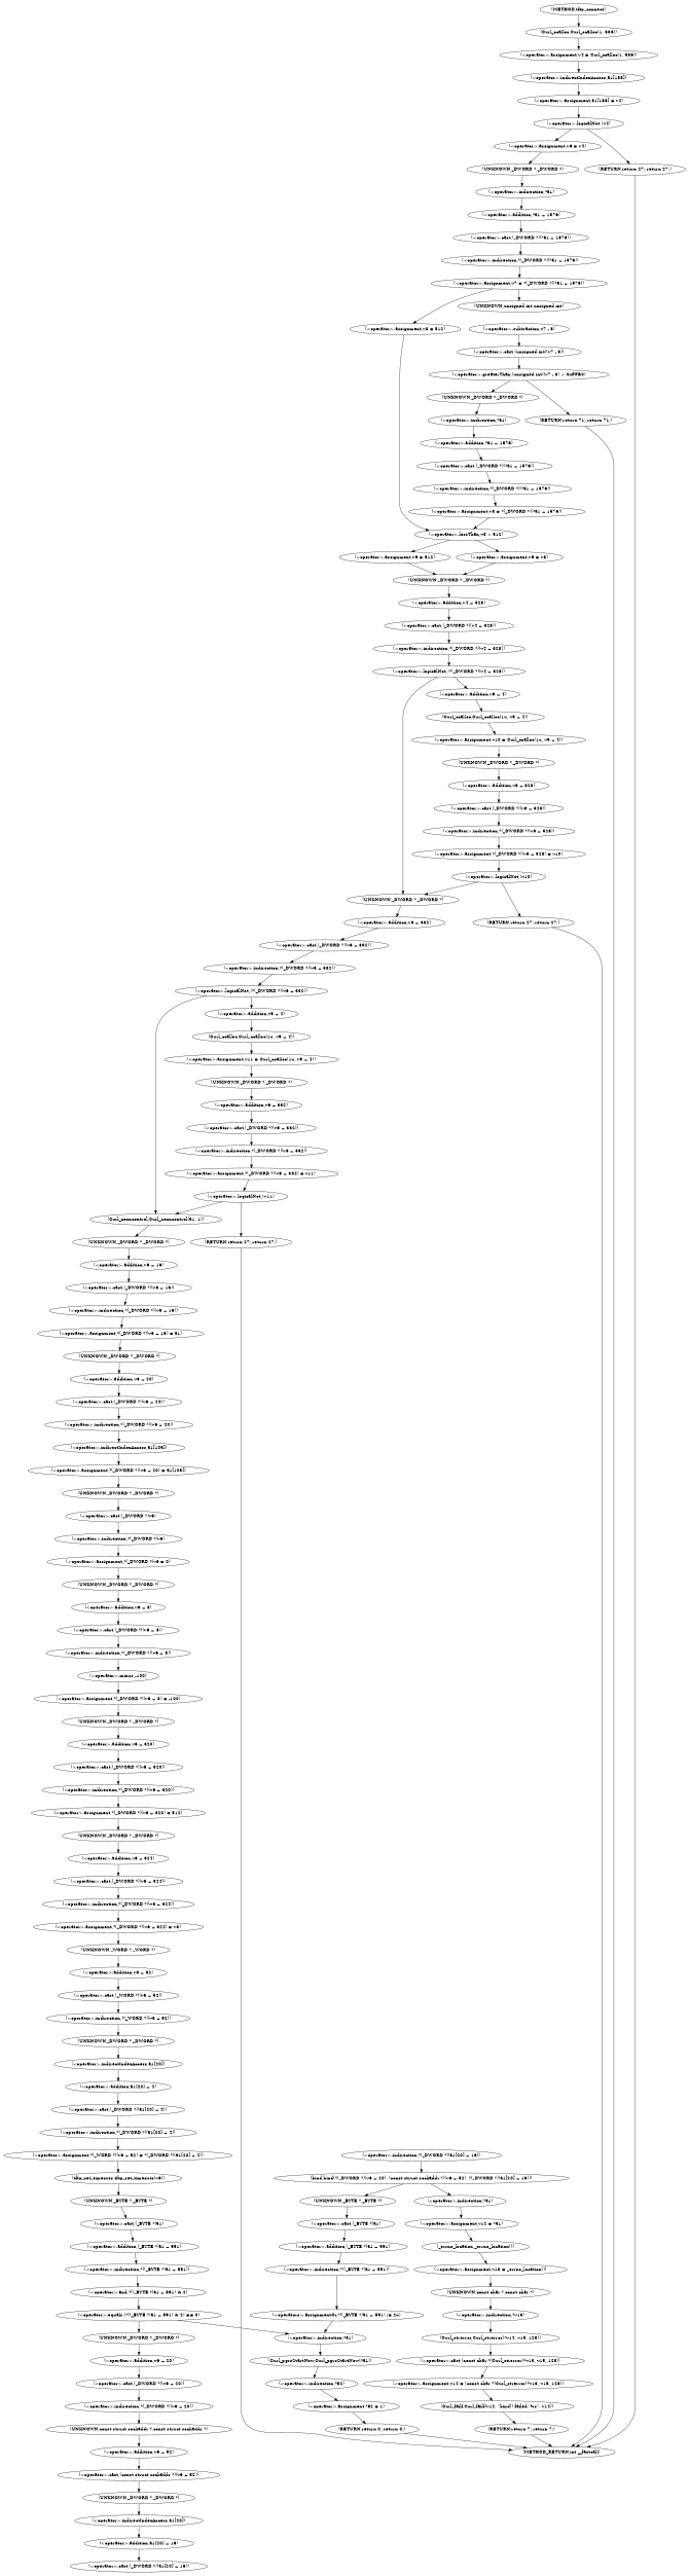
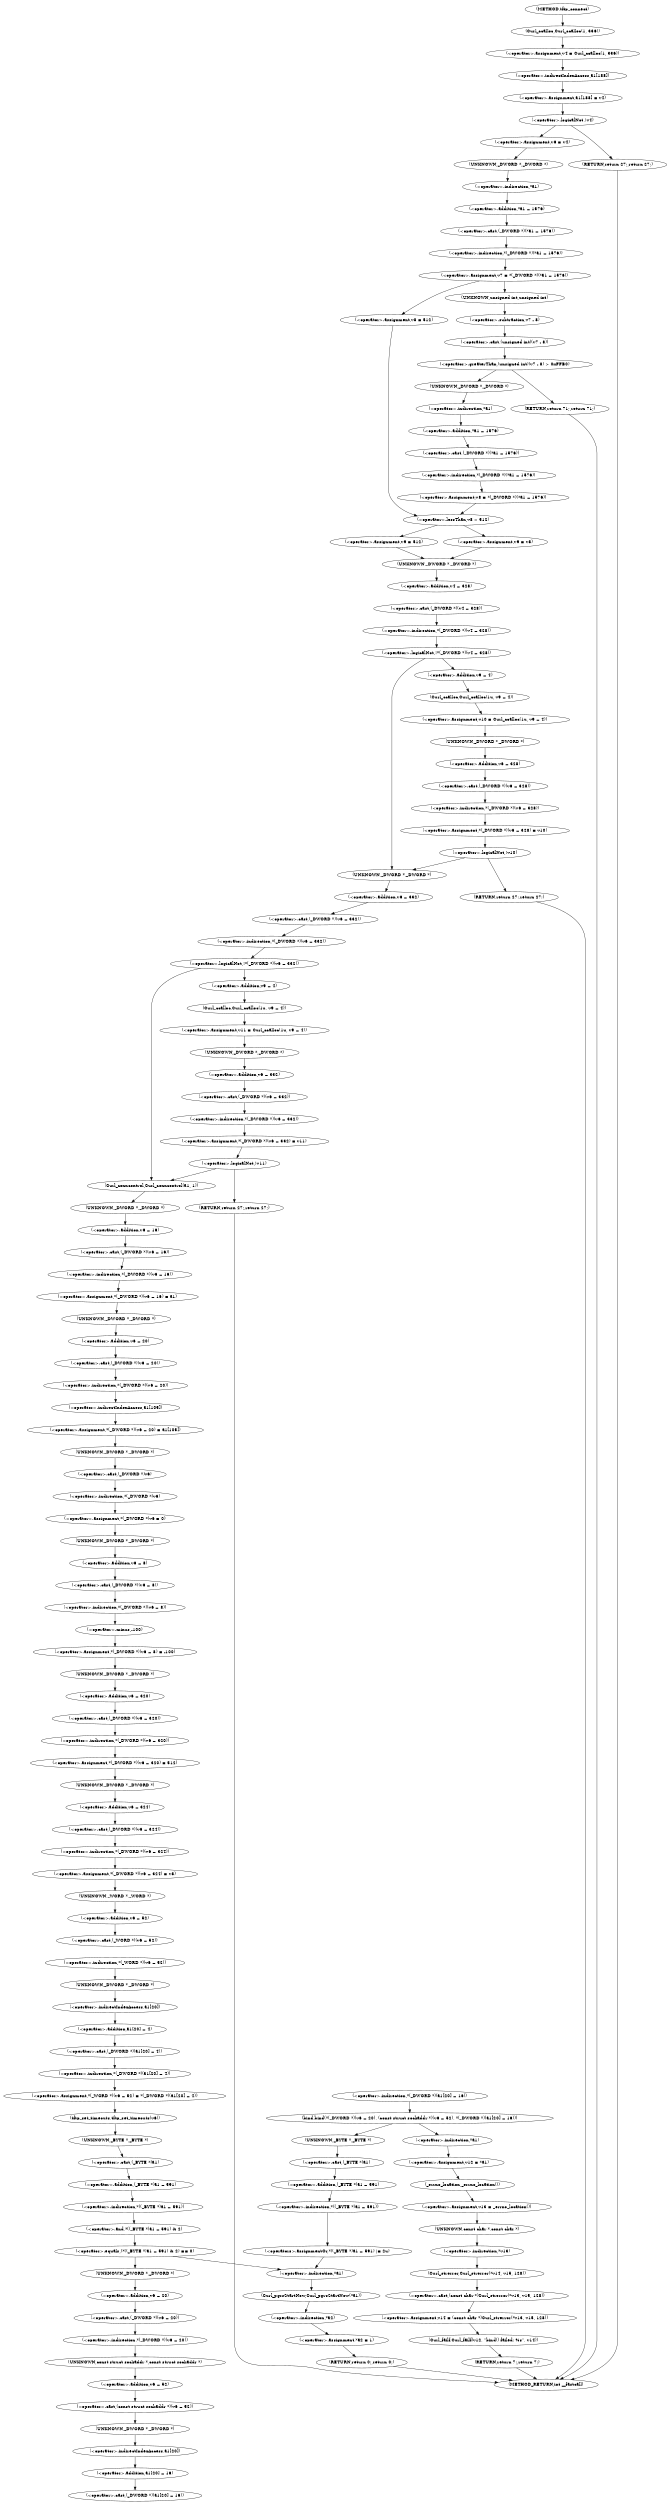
  digraph {
    n1 [label="(<operator>.assignment,v4 = Curl_ccalloc(1, 336))"]
    n2 [label="(<operator>.indirectIndexAccess,a1[188])"]
    n3 [label="(<operator>.assignment,a1[188] = v4)"]
    n4 [label="(Curl_ccalloc,Curl_ccalloc(1, 336))"]
    n5 [label="(<operator>.logicalNot,!v4)"]
    n6 [label="(RETURN,return 27;,return 27;)"]
    n7 [label="(<operator>.assignment,v6 = v4)"]
    n8 [label="(METHOD_RETURN,int __fastcall)"]
    n9 [label="(UNKNOWN,_DWORD *,_DWORD *)"]
    n10 [label="(<operator>.indirection,*a1)"]
    n11 [label="(<operator>.assignment,v7 = *(_DWORD *)(*a1 + 1576))"]
    n12 [label="(UNKNOWN,unsigned int,unsigned int)"]
    n13 [label="(<operator>.assignment,v8 = 512)"]
    n14 [label="(<operator>.subtraction,v7 - 8)"]
    n15 [label="(<operator>.lessThan,v8 < 512)"]
    n16 [label="(<operator>.indirection,*(_DWORD *)(*a1 + 1576))"]
    n17 [label="(<operator>.cast,(_DWORD *)(*a1 + 1576))"]
    n18 [label="(<operator>.addition,*a1 + 1576)"]
    n19 [label="(<operator>.greaterThan,(unsigned int)(v7 - 8) > 0xFFB0)"]
    n20 [label="(RETURN,return 71;,return 71;)"]
    n21 [label="(UNKNOWN,_DWORD *,_DWORD *)"]
    n22 [label="(<operator>.indirection,*a1)"]
    n23 [label="(<operator>.cast,(unsigned int)(v7 - 8))"]
    n24 [label="(<operator>.assignment,v8 = *(_DWORD *)(*a1 + 1576))"]
    n25 [label="(<operator>.assignment,v9 = 512)"]
    n26 [label="(<operator>.assignment,v9 = v8)"]
    n27 [label="(<operator>.indirection,*(_DWORD *)(*a1 + 1576))"]
    n28 [label="(<operator>.cast,(_DWORD *)(*a1 + 1576))"]
    n29 [label="(<operator>.addition,*a1 + 1576)"]
    n30 [label="(UNKNOWN,_DWORD *,_DWORD *)"]
    n31 [label="(<operator>.addition,v4 + 328)"]
    n32 [label="(<operator>.logicalNot,!*(_DWORD *)(v4 + 328))"]
    n33 [label="(<operator>.addition,v9 + 4)"]
    n34 [label="(UNKNOWN,_DWORD *,_DWORD *)"]
    n35 [label="(Curl_ccalloc,Curl_ccalloc(1u, v9 + 4))"]
    n36 [label="(<operator>.addition,v6 + 332)"]
    n37 [label="(<operator>.indirection,*(_DWORD *)(v4 + 328))"]
    n38 [label="(<operator>.cast,(_DWORD *)(v4 + 328))"]
    n39 [label="(<operator>.assignment,v10 = Curl_ccalloc(1u, v9 + 4))"]
    n40 [label="(UNKNOWN,_DWORD *,_DWORD *)"]
    n41 [label="(<operator>.addition,v6 + 328)"]
    n42 [label="(<operator>.assignment,*(_DWORD *)(v6 + 328) = v10)"]
    n43 [label="(<operator>.logicalNot,!v10)"]
    n44 [label="(RETURN,return 27;,return 27;)"]
    n45 [label="(<operator>.indirection,*(_DWORD *)(v6 + 328))"]
    n46 [label="(<operator>.cast,(_DWORD *)(v6 + 328))"]
    n47 [label="(<operator>.logicalNot,!*(_DWORD *)(v6 + 332))"]
    n48 [label="(<operator>.addition,v9 + 4)"]
    n49 [label="(Curl_conncontrol,Curl_conncontrol(a1, 1))"]
    n50 [label="(Curl_ccalloc,Curl_ccalloc(1u, v9 + 4))"]
    n51 [label="(UNKNOWN,_DWORD *,_DWORD *)"]
    n52 [label="(<operator>.indirection,*(_DWORD *)(v6 + 332))"]
    n53 [label="(<operator>.cast,(_DWORD *)(v6 + 332))"]
    n54 [label="(<operator>.assignment,v11 = Curl_ccalloc(1u, v9 + 4))"]
    n55 [label="(UNKNOWN,_DWORD *,_DWORD *)"]
    n56 [label="(<operator>.addition,v6 + 332)"]
    n57 [label="(<operator>.assignment,*(_DWORD *)(v6 + 332) = v11)"]
    n58 [label="(<operator>.logicalNot,!v11)"]
    n59 [label="(RETURN,return 27;,return 27;)"]
    n60 [label="(<operator>.indirection,*(_DWORD *)(v6 + 332))"]
    n61 [label="(<operator>.cast,(_DWORD *)(v6 + 332))"]
    n62 [label="(<operator>.addition,v6 + 16)"]
    n63 [label="(<operator>.assignment,*(_DWORD *)(v6 + 16) = a1)"]
    n64 [label="(UNKNOWN,_DWORD *,_DWORD *)"]
    n65 [label="(<operator>.addition,v6 + 20)"]
    n66 [label="(<operator>.indirection,*(_DWORD *)(v6 + 16))"]
    n67 [label="(<operator>.cast,(_DWORD *)(v6 + 16))"]
    n68 [label="(<operator>.assignment,*(_DWORD *)(v6 + 20) = a1[105])"]
    n69 [label="(UNKNOWN,_DWORD *,_DWORD *)"]
    n70 [label="(<operator>.cast,(_DWORD *)v6)"]
    n71 [label="(<operator>.indirection,*(_DWORD *)(v6 + 20))"]
    n72 [label="(<operator>.indirectIndexAccess,a1[105])"]
    n73 [label="(<operator>.cast,(_DWORD *)(v6 + 20))"]
    n74 [label="(<operator>.assignment,*(_DWORD *)v6 = 0)"]
    n75 [label="(UNKNOWN,_DWORD *,_DWORD *)"]
    n76 [label="(<operator>.addition,v6 + 8)"]
    n77 [label="(<operator>.indirection,*(_DWORD *)v6)"]
    n78 [label="(<operator>.assignment,*(_DWORD *)(v6 + 8) = -100)"]
    n79 [label="(UNKNOWN,_DWORD *,_DWORD *)"]
    n80 [label="(<operator>.addition,v6 + 320)"]
    n81 [label="(<operator>.indirection,*(_DWORD *)(v6 + 8))"]
    n82 [label="(<operator>.minus,-100)"]
    n83 [label="(<operator>.cast,(_DWORD *)(v6 + 8))"]
    n84 [label="(<operator>.assignment,*(_DWORD *)(v6 + 320) = 512)"]
    n85 [label="(UNKNOWN,_DWORD *,_DWORD *)"]
    n86 [label="(<operator>.addition,v6 + 324)"]
    n87 [label="(<operator>.indirection,*(_DWORD *)(v6 + 320))"]
    n88 [label="(<operator>.cast,(_DWORD *)(v6 + 320))"]
    n89 [label="(<operator>.assignment,*(_DWORD *)(v6 + 324) = v8)"]
    n90 [label="(UNKNOWN,_WORD *,_WORD *)"]
    n91 [label="(<operator>.addition,v6 + 52)"]
    n92 [label="(<operator>.indirection,*(_DWORD *)(v6 + 324))"]
    n93 [label="(<operator>.cast,(_DWORD *)(v6 + 324))"]
    n94 [label="(<operator>.assignment,*(_WORD *)(v6 + 52) = *(_DWORD *)(a1[20] + 4))"]
    n95 [label="(tftp_set_timeouts,tftp_set_timeouts(v6))"]
    n96 [label="(UNKNOWN,_BYTE *,_BYTE *)"]
    n97 [label="(<operator>.indirection,*(_WORD *)(v6 + 52))"]
    n98 [label="(UNKNOWN,_DWORD *,_DWORD *)"]
    n99 [label="(<operator>.indirectIndexAccess,a1[20])"]
    n100 [label="(<operator>.cast,(_WORD *)(v6 + 52))"]
    n101 [label="(<operator>.indirection,*(_DWORD *)(a1[20] + 4))"]
    n102 [label="(<operator>.cast,(_DWORD *)(a1[20] + 4))"]
    n103 [label="(<operator>.addition,a1[20] + 4)"]
    n104 [label="(<operator>.cast,(_BYTE *)a1)"]
    n105 [label="(<operator>.equals,(*((_BYTE *)a1 + 591) & 2) == 0)"]
    n106 [label="(UNKNOWN,_DWORD *,_DWORD *)"]
    n107 [label="(<operator>.indirection,*a1)"]
    n108 [label="(<operator>.addition,v6 + 20)"]
    n109 [label="(Curl_pgrsStartNow,Curl_pgrsStartNow(*a1))"]
    n110 [label="(<operator>.and,*((_BYTE *)a1 + 591) & 2)"]
    n111 [label="(<operator>.indirection,*((_BYTE *)a1 + 591))"]
    n112 [label="(<operator>.addition,(_BYTE *)a1 + 591)"]
    n113 [label="(bind,bind(*(_DWORD *)(v6 + 20), (const struct sockaddr *)(v6 + 52), *(_DWORD *)(a1[20] + 16)))"]
    n114 [label="(<operator>.indirection,*a1)"]
    n115 [label="(UNKNOWN,_BYTE *,_BYTE *)"]
    n116 [label="(<operator>.assignment,v12 = *a1)"]
    n117 [label="(<operator>.cast,(_BYTE *)a1)"]
    n118 [label="(<operator>.indirection,*(_DWORD *)(v6 + 20))"]
    n119 [label="(UNKNOWN,const struct sockaddr *,const struct sockaddr *)"]
    n120 [label="(<operator>.addition,v6 + 52)"]
    n121 [label="(<operator>.cast,(_DWORD *)(v6 + 20))"]
    n122 [label="(<operator>.cast,(const struct sockaddr *)(v6 + 52))"]
    n123 [label="(UNKNOWN,_DWORD *,_DWORD *)"]
    n124 [label="(<operator>.indirectIndexAccess,a1[20])"]
    n125 [label="(<operator>.indirection,*(_DWORD *)(a1[20] + 16))"]
    n126 [label="(<operator>.cast,(_DWORD *)(a1[20] + 16))"]
    n127 [label="(<operator>.addition,a1[20] + 16)"]
    n128 [label="(_errno_location,_errno_location())"]
    n129 [label="(<operator>.assignment,v13 = _errno_location())"]
    n130 [label="(UNKNOWN,const char *,const char *)"]
    n131 [label="(<operator>.indirection,*v13)"]
    n132 [label="(<operator>.assignment,v14 = (const char *)Curl_strerror(*v13, v15, 128))"]
    n133 [label="(Curl_failf,Curl_failf(v12, \"bind() failed; %s\", v14))"]
    n134 [label="(RETURN,return 7;,return 7;)"]
    n135 [label="(<operator>.cast,(const char *)Curl_strerror(*v13, v15, 128))"]
    n136 [label="(Curl_strerror,Curl_strerror(*v14, v15, 128))"]
    n137 [label="(<operators>.assignmentOr,*((_BYTE *)a1 + 591) |= 2u)"]
    n138 [label="(<operator>.indirection,*((_BYTE *)a1 + 591))"]
    n139 [label="(<operator>.addition,(_BYTE *)a1 + 591)"]
    n140 [label="(<operator>.indirection,*a2)"]
    n141 [label="(<operator>.assignment,*a2 = 1)"]
    n142 [label="(RETURN,return 0;,return 0;)"]
    n143 [label="(METHOD,tftp_connect)"]
    n1 -> n2
    n2 -> n3
    n3 -> n5
    n4 -> n1
    n5 -> n6
    n5 -> n7
    n6 -> n8
    n7 -> n9
    n9 -> n10
    n10 -> n18
    n11 -> n12
    n11 -> n13
+   n12 -> n14
    n13 -> n15
    n14 -> n23
    n15 -> n25
    n15 -> n26
    n16 -> n11
    n17 -> n16
    n18 -> n17
    n19 -> n20
    n19 -> n21
    n20 -> n8
    n21 -> n22
    n22 -> n29
    n23 -> n19
    n24 -> n15
    n25 -> n30
    n26 -> n30
    n27 -> n24
    n28 -> n27
    n29 -> n28
    n30 -> n31
-   n31 -> n38
    n32 -> n33
    n32 -> n34
    n33 -> n35
    n34 -> n36
    n35 -> n39
    n36 -> n53
    n37 -> n32
    n38 -> n37
    n39 -> n40
    n40 -> n41
    n41 -> n46
    n42 -> n43
    n43 -> n34
    n43 -> n44
    n44 -> n8
    n45 -> n42
    n46 -> n45
    n47 -> n48
    n47 -> n49
    n48 -> n50
    n49 -> n51
    n50 -> n54
    n51 -> n62
    n52 -> n47
    n53 -> n52
    n54 -> n55
    n55 -> n56
    n56 -> n61
    n57 -> n58
    n58 -> n49
    n58 -> n59
    n59 -> n8
    n60 -> n57
    n61 -> n60
    n62 -> n67
    n63 -> n64
    n64 -> n65
    n65 -> n73
    n66 -> n63
    n67 -> n66
    n68 -> n69
    n69 -> n70
    n70 -> n77
    n71 -> n72
    n72 -> n68
    n73 -> n71
    n74 -> n75
    n75 -> n76
    n76 -> n83
    n77 -> n74
    n78 -> n79
    n79 -> n80
    n80 -> n88
    n81 -> n82
    n82 -> n78
    n83 -> n81
    n84 -> n85
    n85 -> n86
    n86 -> n93
    n87 -> n84
    n88 -> n87
    n89 -> n90
    n90 -> n91
    n91 -> n100
    n92 -> n89
    n93 -> n92
    n94 -> n95
    n95 -> n96
    n96 -> n104
    n97 -> n98
    n98 -> n99
    n99 -> n103
-   n100 -> n97
    n101 -> n94
    n102 -> n101
    n103 -> n102
    n104 -> n112
    n105 -> n106
    n105 -> n107
    n106 -> n108
    n107 -> n109
    n108 -> n121
    n109 -> n140
    n110 -> n105
    n111 -> n110
    n112 -> n111
    n113 -> n114
    n113 -> n115
    n114 -> n116
    n115 -> n117
    n116 -> n128
    n117 -> n139
    n118 -> n119
    n119 -> n120
    n120 -> n122
    n121 -> n118
    n122 -> n123
    n123 -> n124
    n124 -> n127
    n125 -> n113
    n127 -> n126
    n128 -> n129
    n129 -> n130
    n130 -> n131
    n131 -> n136
    n132 -> n133
    n133 -> n134
    n134 -> n8
    n135 -> n132
    n136 -> n135
    n137 -> n107
    n138 -> n137
    n139 -> n138
    n140 -> n141
    n141 -> n142
    n142 -> n8
    n143 -> n4
  }
